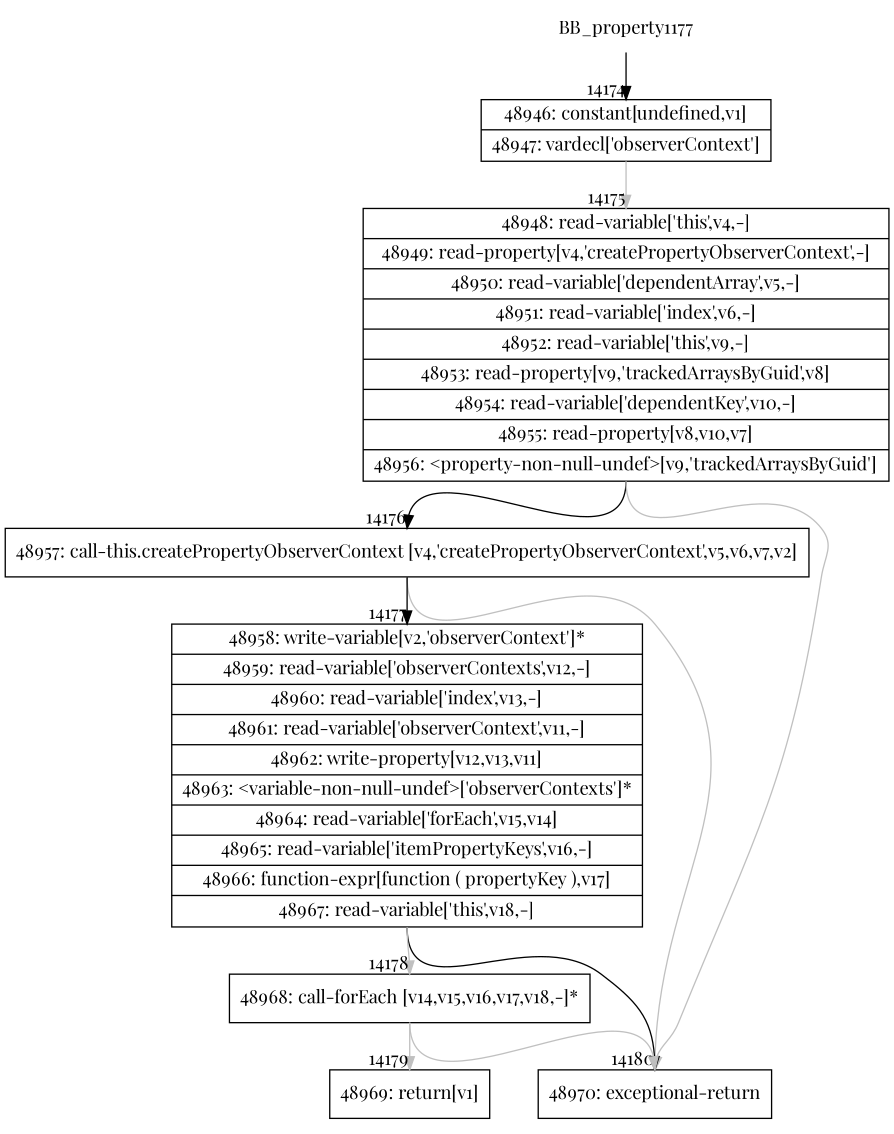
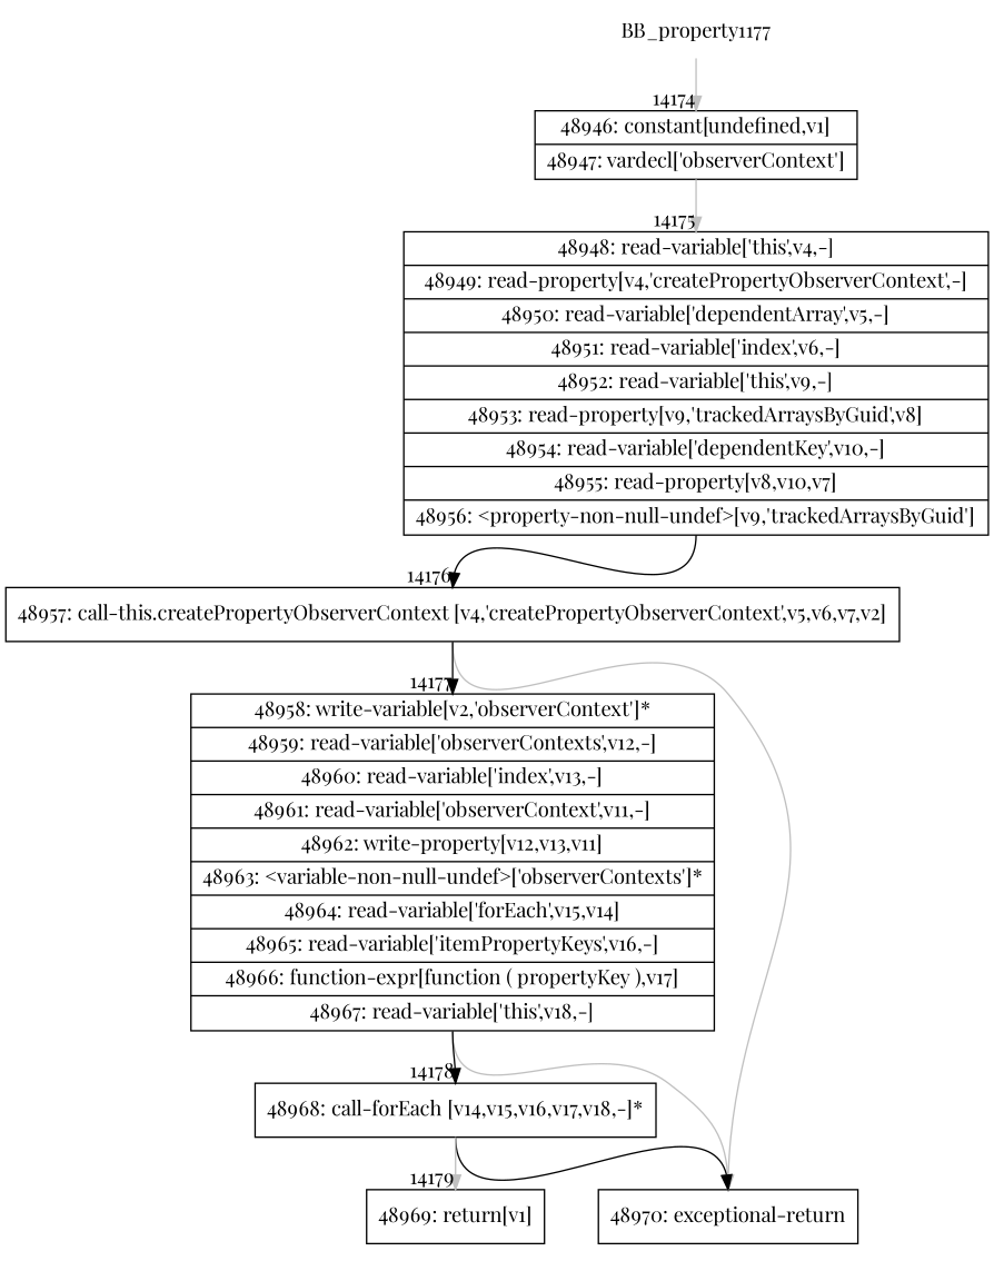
  digraph {
    fontname="Playfair Display"
    rankdir=TD
    node [fontname="Playfair Display" shape=record]
    edge [fontname="Playfair Display" headport=n tailport=s color=gray]
    n1 [label=BB_property1177 shape=none]
    n2 [label="{48946: constant[undefined,v1]|48947: vardecl['observerContext']}"]
    n3 [label="{48948: read-variable['this',v4,-]|48949: read-property[v4,'createPropertyObserverContext',-]|48950: read-variable['dependentArray',v5,-]|48951: read-variable['index',v6,-]|48952: read-variable['this',v9,-]|48953: read-property[v9,'trackedArraysByGuid',v8]|48954: read-variable['dependentKey',v10,-]|48955: read-property[v8,v10,v7]|48956: \<property-non-null-undef\>[v9,'trackedArraysByGuid']}"]
    n4 [label="{48957: call-this.createPropertyObserverContext [v4,'createPropertyObserverContext',v5,v6,v7,v2]}"]
    n5 [label="{48970: exceptional-return}"]
    n6 [label="{48958: write-variable[v2,'observerContext']*|48959: read-variable['observerContexts',v12,-]|48960: read-variable['index',v13,-]|48961: read-variable['observerContext',v11,-]|48962: write-property[v12,v13,v11]|48963: \<variable-non-null-undef\>['observerContexts']*|48964: read-variable['forEach',v15,v14]|48965: read-variable['itemPropertyKeys',v16,-]|48966: function-expr[function ( propertyKey ),v17]|48967: read-variable['this',v18,-]}"]
    n7 [label="{48968: call-forEach [v14,v15,v16,v17,v18,-]*}"]
    n8 [label="{48969: return[v1]}"]
-   n1 -> n2 [headlabel="    14174" color=""]
+   n1 -> n2 [headlabel="    14174"]
    n2 -> n3 [headlabel="      14175"]
    n3 -> n4 [headlabel="      14176" color=""]
-   n3 -> n5 [headlabel="      14180"]
    n4 -> n5
    n4 -> n6 [headlabel="      14177" color=""]
-   n6 -> n5 [color=black]
-   n6 -> n7 [headlabel="      14178"]
-   n7 -> n5
+   n6 -> n5
+   n6 -> n7 [headlabel="      14178" color=""]
+   n7 -> n5 [color=black]
    n7 -> n8 [headlabel="      14179"]
  }
